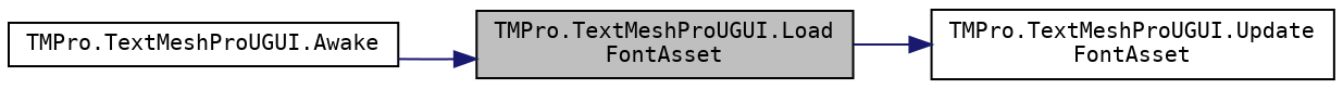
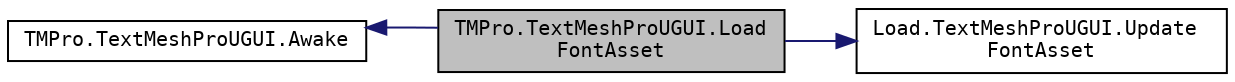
  digraph {
    fontname="DejaVu Sans Mono"
    rankdir=RL
    node [color=black fillcolor=white fontname="DejaVu Sans Mono" fontsize=10 shape=record style=filled]
    edge [color=midnightblue dir=back fontname="DejaVu Sans Mono" fontsize=10 labelfontname=Helvetica labelfontsize=10 style=solid]
    n1 [fillcolor=grey75 fontcolor=black height=0.2 label="TMPro.TextMeshProUGUI.Load\lFontAsset" width=0.4]
    n2 [height=0.2 label="TMPro.TextMeshProUGUI.Awake" width=0.4]
-   n3 [height=0.2 label="TMPro.TextMeshProUGUI.Update\lFontAsset" width=0.4]
-   n1 -> n2
+   n3 [height=0.2 label="Load.TextMeshProUGUI.Update\lFontAsset" width=0.4]
+   n2 -> n1
    n3 -> n1
  }
